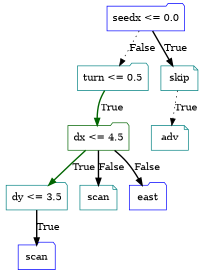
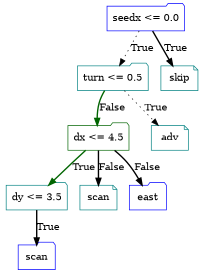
  digraph {
    node [color=teal shape=folder]
    edge [color=black style=bold]
    n1 [color=blue label="seedx <= 0.0"]
    n2 [label="turn <= 0.5"]
    n3 [label=skip shape=note]
    n4 [label=adv shape=note]
    n5 [color=darkgreen label="dx <= 4.5"]
    n6 [label="dy <= 3.5"]
    n7 [label=scan shape=note]
    n8 [color=blue label=east]
    n9 [color=blue label=scan]
-   n1 -> n2 [label=False style=dotted]
+   n1 -> n2 [label=True style=dotted]
    n1 -> n3 [label=True]
-   n3 -> n4 [label=True style=dotted]
-   n2 -> n5 [color=darkgreen label=True]
+   n2 -> n4 [label=True style=dotted]
+   n2 -> n5 [color=darkgreen label=False]
    n5 -> n6 [color=darkgreen label=True]
    n5 -> n7 [label=False]
    n5 -> n8 [label=False]
    n6 -> n9 [label=True]
  }
